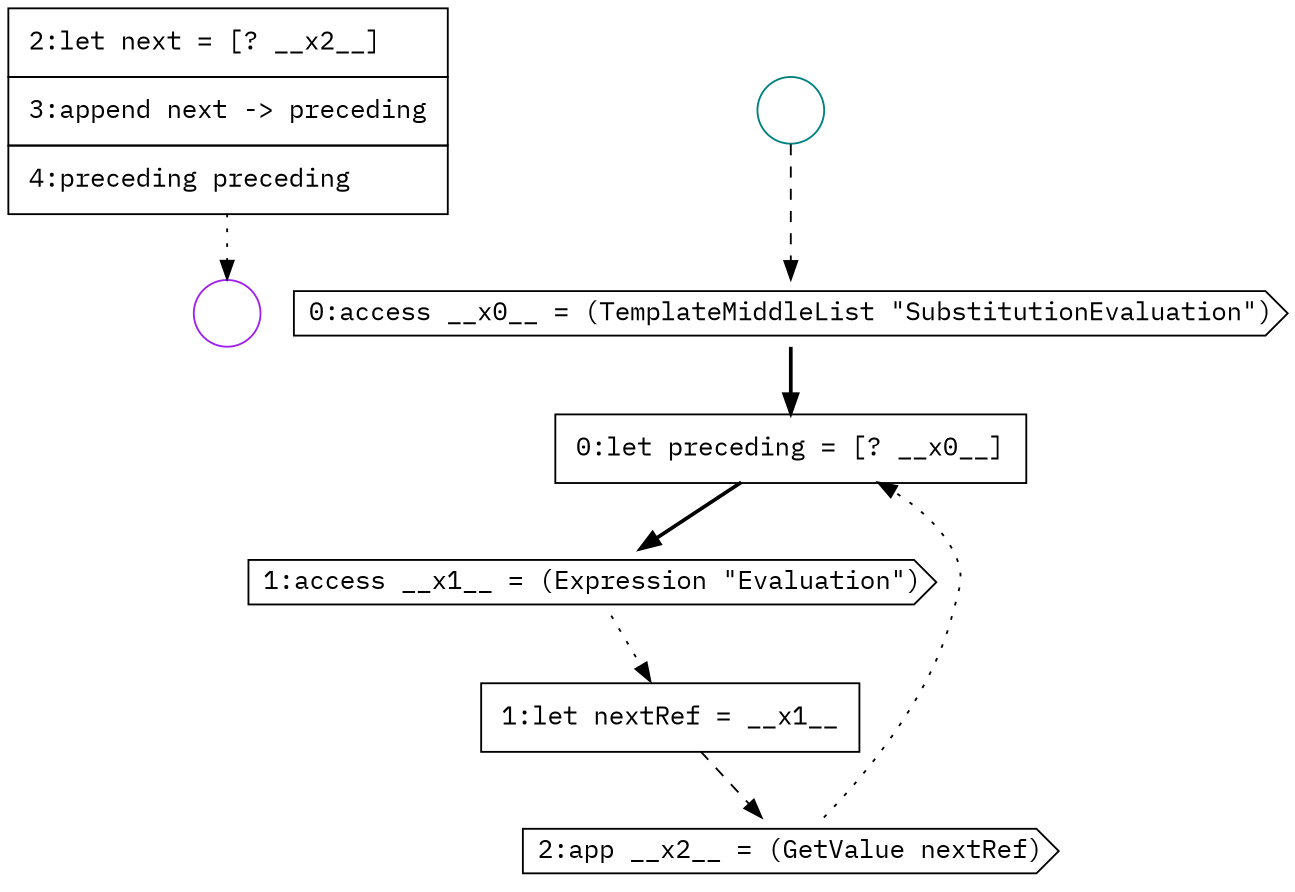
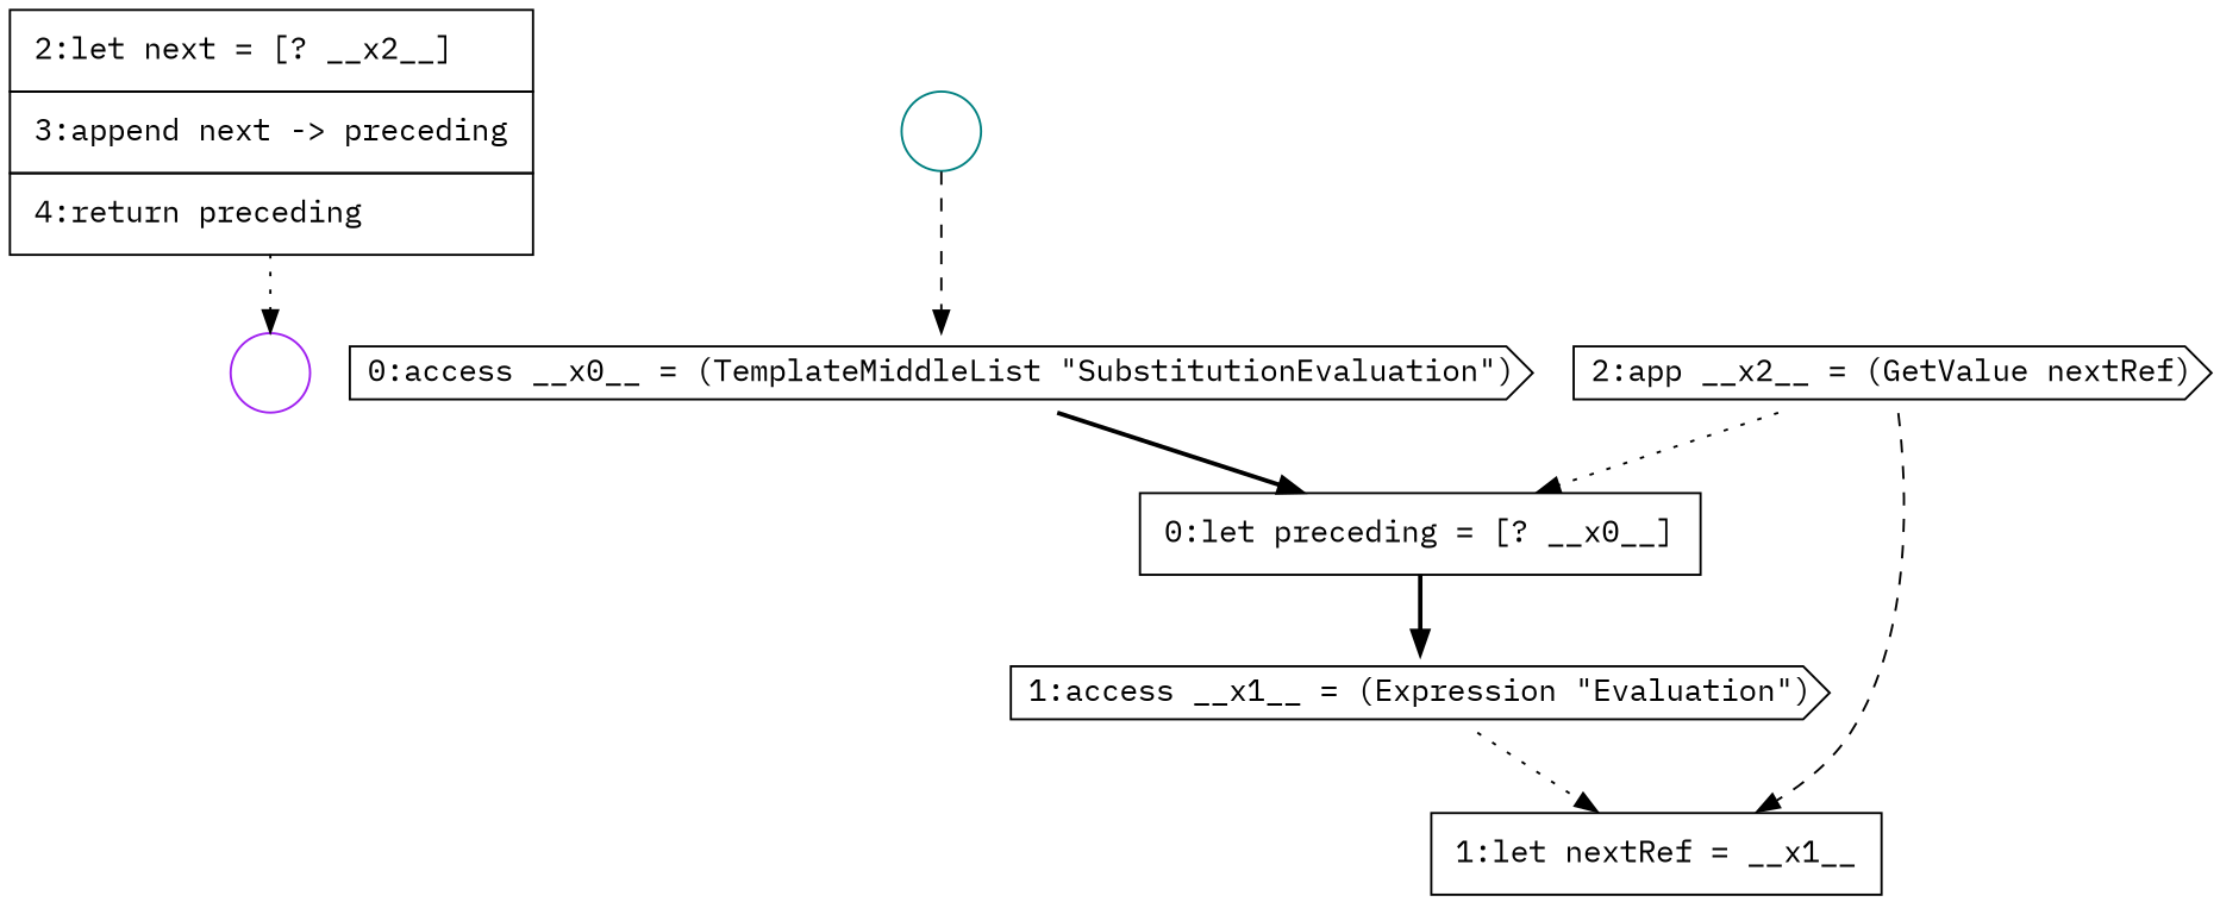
  digraph {
    fontname="IBM Plex Mono"
    node [color=black fillcolor=white fontname="IBM Plex Mono" shape=none style=filled]
    edge [color=black fontname="IBM Plex Mono" style=dotted]
-   n1 [label=<<font color="black">     <table border="0" cellborder="1" cellspacing="0" cellpadding="10">       <tr><td align="left">2:let next = [? __x2__]</td></tr>       <tr><td align="left">3:append next -&gt; preceding</td></tr>       <tr><td align="left">4:preceding preceding</td></tr>     </table>   </font>> margin=0]
+   n1 [label=<<font color="black">     <table border="0" cellborder="1" cellspacing="0" cellpadding="10">       <tr><td align="left">2:let next = [? __x2__]</td></tr>       <tr><td align="left">3:append next -&gt; preceding</td></tr>       <tr><td align="left">4:return preceding</td></tr>     </table>   </font>> margin=0]
    n2 [color=purple label=" " shape=circle]
    n3 [label=<<font color="black">     <table border="0" cellborder="1" cellspacing="0" cellpadding="10">       <tr><td align="left">0:let preceding = [? __x0__]</td></tr>     </table>   </font>> margin=0]
    n4 [label=<<font color="black">1:access __x1__ = (Expression &quot;Evaluation&quot;)</font>> shape=cds]
    n5 [label=<<font color="black">     <table border="0" cellborder="1" cellspacing="0" cellpadding="10">       <tr><td align="left">1:let nextRef = __x1__</td></tr>     </table>   </font>> margin=0]
    n6 [label=<<font color="black">2:app __x2__ = (GetValue nextRef)</font>> shape=cds]
    n7 [label=<<font color="black">0:access __x0__ = (TemplateMiddleList &quot;SubstitutionEvaluation&quot;)</font>> shape=cds]
    n8 [color=teal label=" " shape=circle]
    n1 -> n2
    n3 -> n4 [style=bold]
    n4 -> n5
-   n5 -> n6 [style=dashed]
+   n6 -> n5 [style=dashed]
    n6 -> n3
    n7 -> n3 [style=bold]
    n8 -> n7 [style=dashed]
  }
